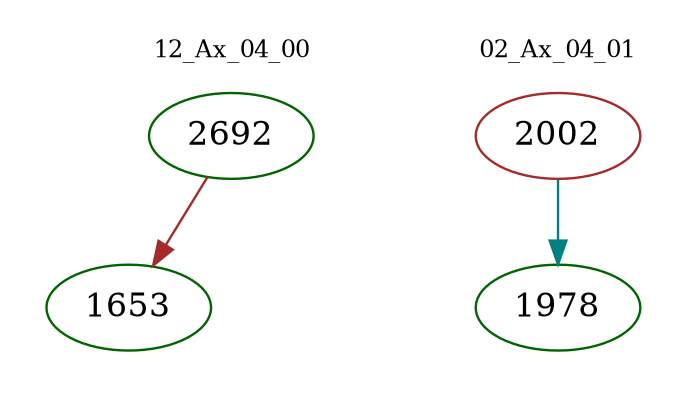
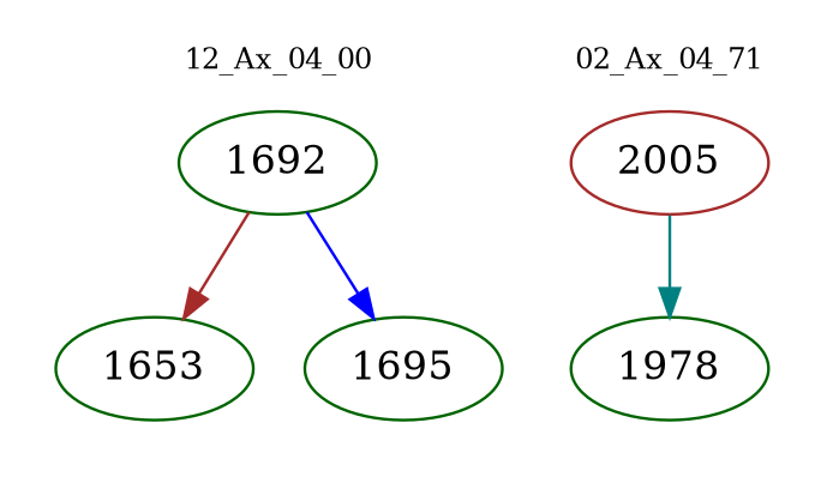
  digraph {
    node [color=darkgreen]
-   n1 [label=2692]
+   n1 [label=1692]
    n2 [label=1653]
-   n4 [color=brown label=2002]
+   n3 [label=1695]
+   n4 [color=brown label=2005]
    n5 [label=1978]
    subgraph cluster_1 {
      color=white
      fontsize=10
      label="12_Ax_04_00"
      n1
      n2
+     n3
    }
    subgraph cluster_2 {
      color=white
      fontsize=10
-     label="02_Ax_04_01"
+     label="02_Ax_04_71"
      n4
      n5
    }
    n1 -> n2 [color=brown]
+   n1 -> n3 [color=blue]
    n4 -> n5 [color=teal]
  }
